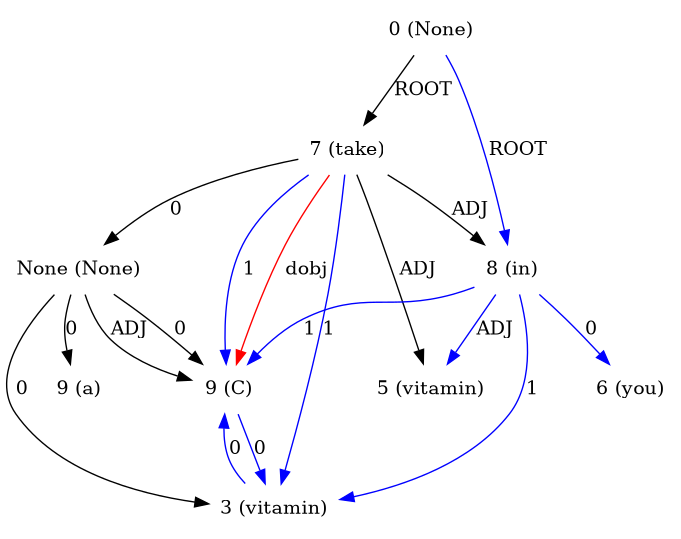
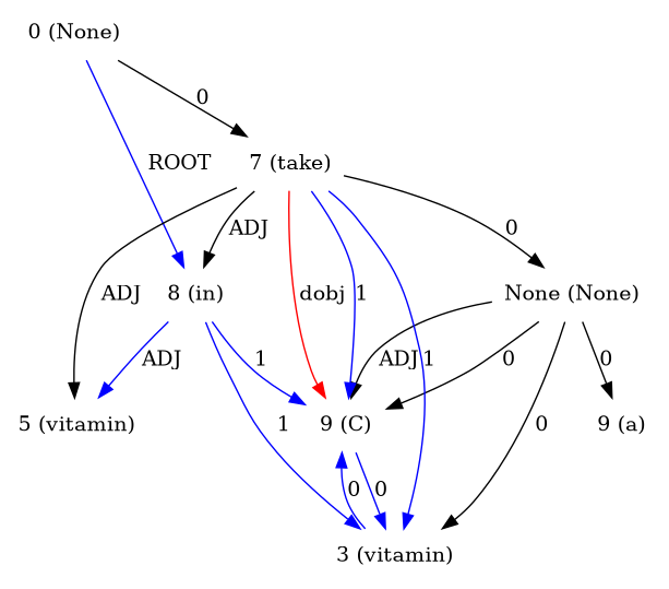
  digraph {
    node [shape=plaintext]
    edge [dir=forward color=blue]
    n1 [label="None (None)"]
    n2 [label="9 (C)"]
    n3 [label="3 (vitamin)"]
    n4 [label="9 (a)"]
    n5 [label="0 (None)"]
    n6 [label="7 (take)"]
    n7 [label="8 (in)"]
    n8 [label="5 (vitamin)"]
-   n9 [label="6 (you)"]
    n1 -> n2 [label=ADJ color=""]
    n1 -> n2 [label=0 color=""]
    n1 -> n3 [label=0 color=""]
    n1 -> n4 [label=0 color=""]
    n2 -> n3 [label=0]
    n3 -> n2 [label=0]
-   n5 -> n6 [label=ROOT color=""]
+   n5 -> n6 [label=0 color=""]
    n5 -> n7 [label=ROOT]
    n6 -> n1 [label=0 color=""]
    n6 -> n2 [color=red label=dobj]
    n6 -> n2 [label=1]
    n6 -> n3 [label=1]
    n6 -> n7 [label=ADJ color=""]
    n6 -> n8 [label=ADJ color=""]
    n7 -> n2 [label=1]
    n7 -> n3 [label=1]
    n7 -> n8 [label=ADJ]
-   n7 -> n9 [label=0]
  }
